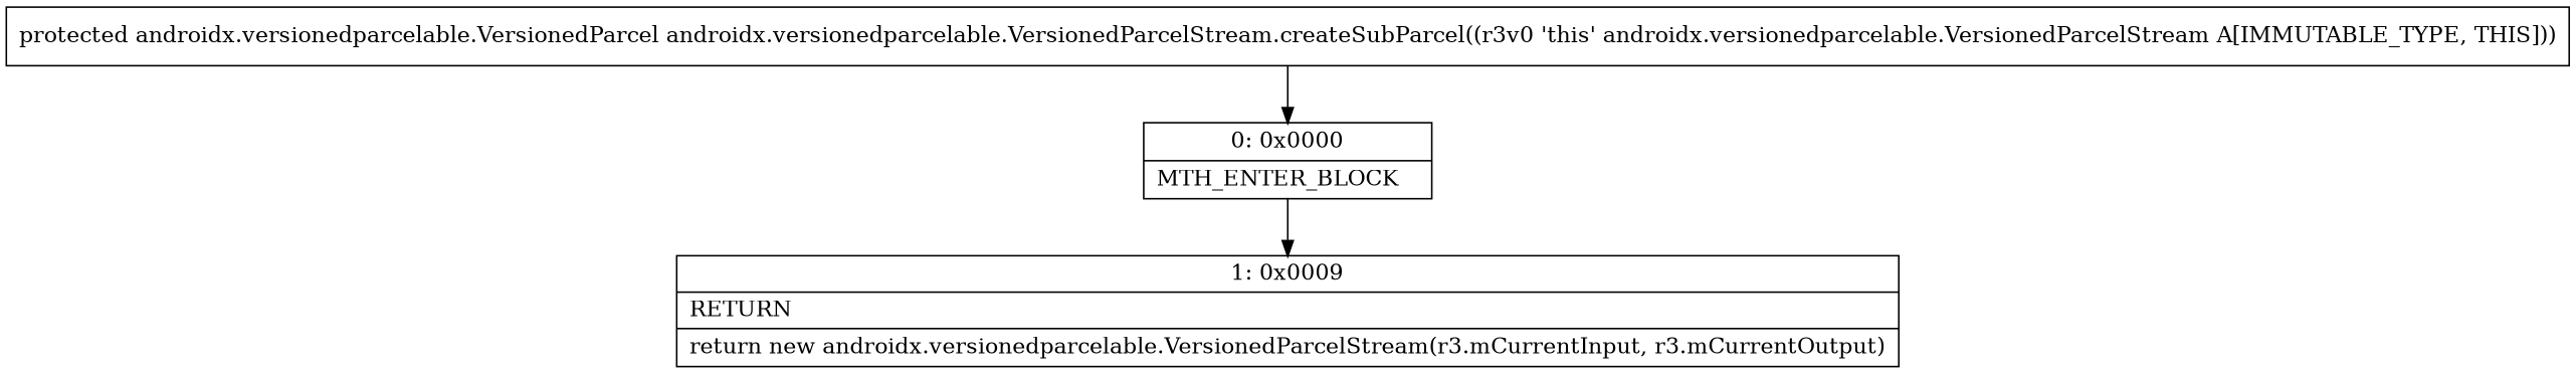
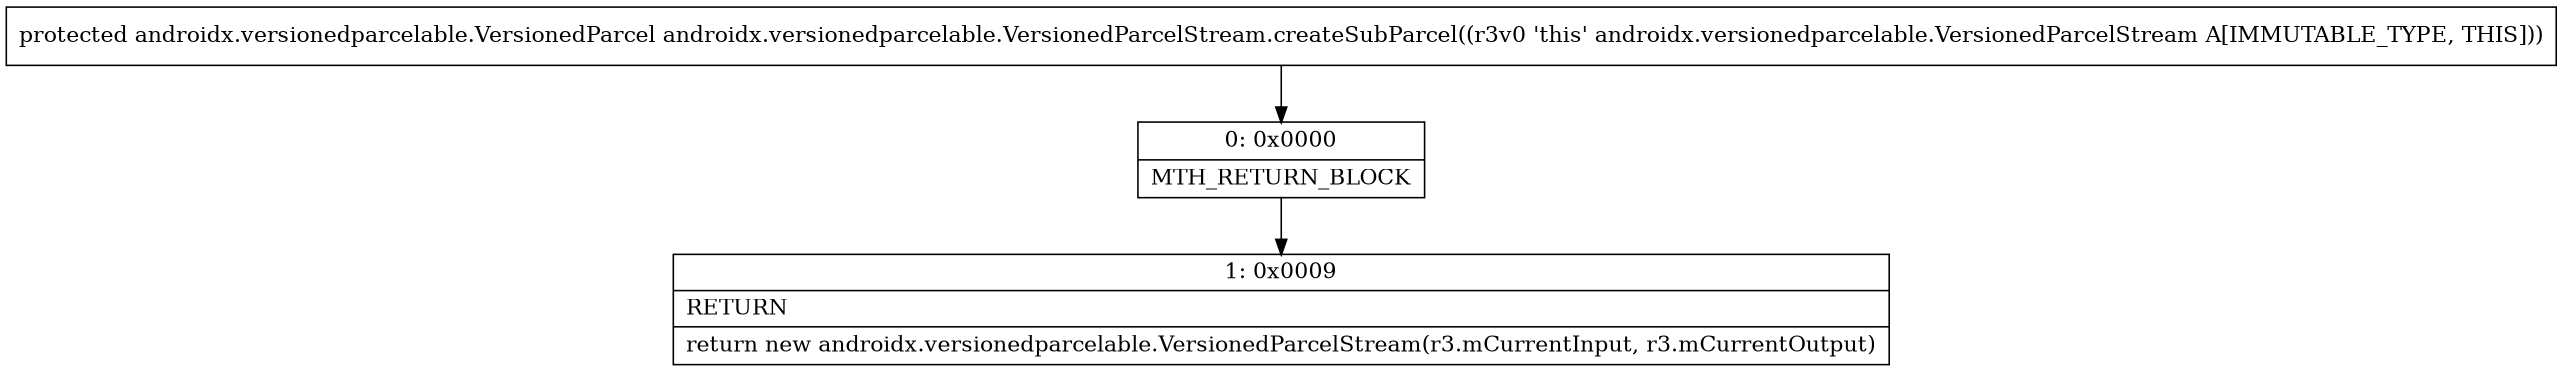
  digraph {
    node [shape=record]
-   n1 [label="{0\:\ 0x0000|MTH_ENTER_BLOCK\l}"]
+   n1 [label="{0\:\ 0x0000|MTH_RETURN_BLOCK\l}"]
    n2 [label="{1\:\ 0x0009|RETURN\l|return new androidx.versionedparcelable.VersionedParcelStream(r3.mCurrentInput, r3.mCurrentOutput)\l}"]
    n3 [label="{protected androidx.versionedparcelable.VersionedParcel androidx.versionedparcelable.VersionedParcelStream.createSubParcel((r3v0 'this' androidx.versionedparcelable.VersionedParcelStream A[IMMUTABLE_TYPE, THIS])) }"]
    n1 -> n2
    n3 -> n1
  }
